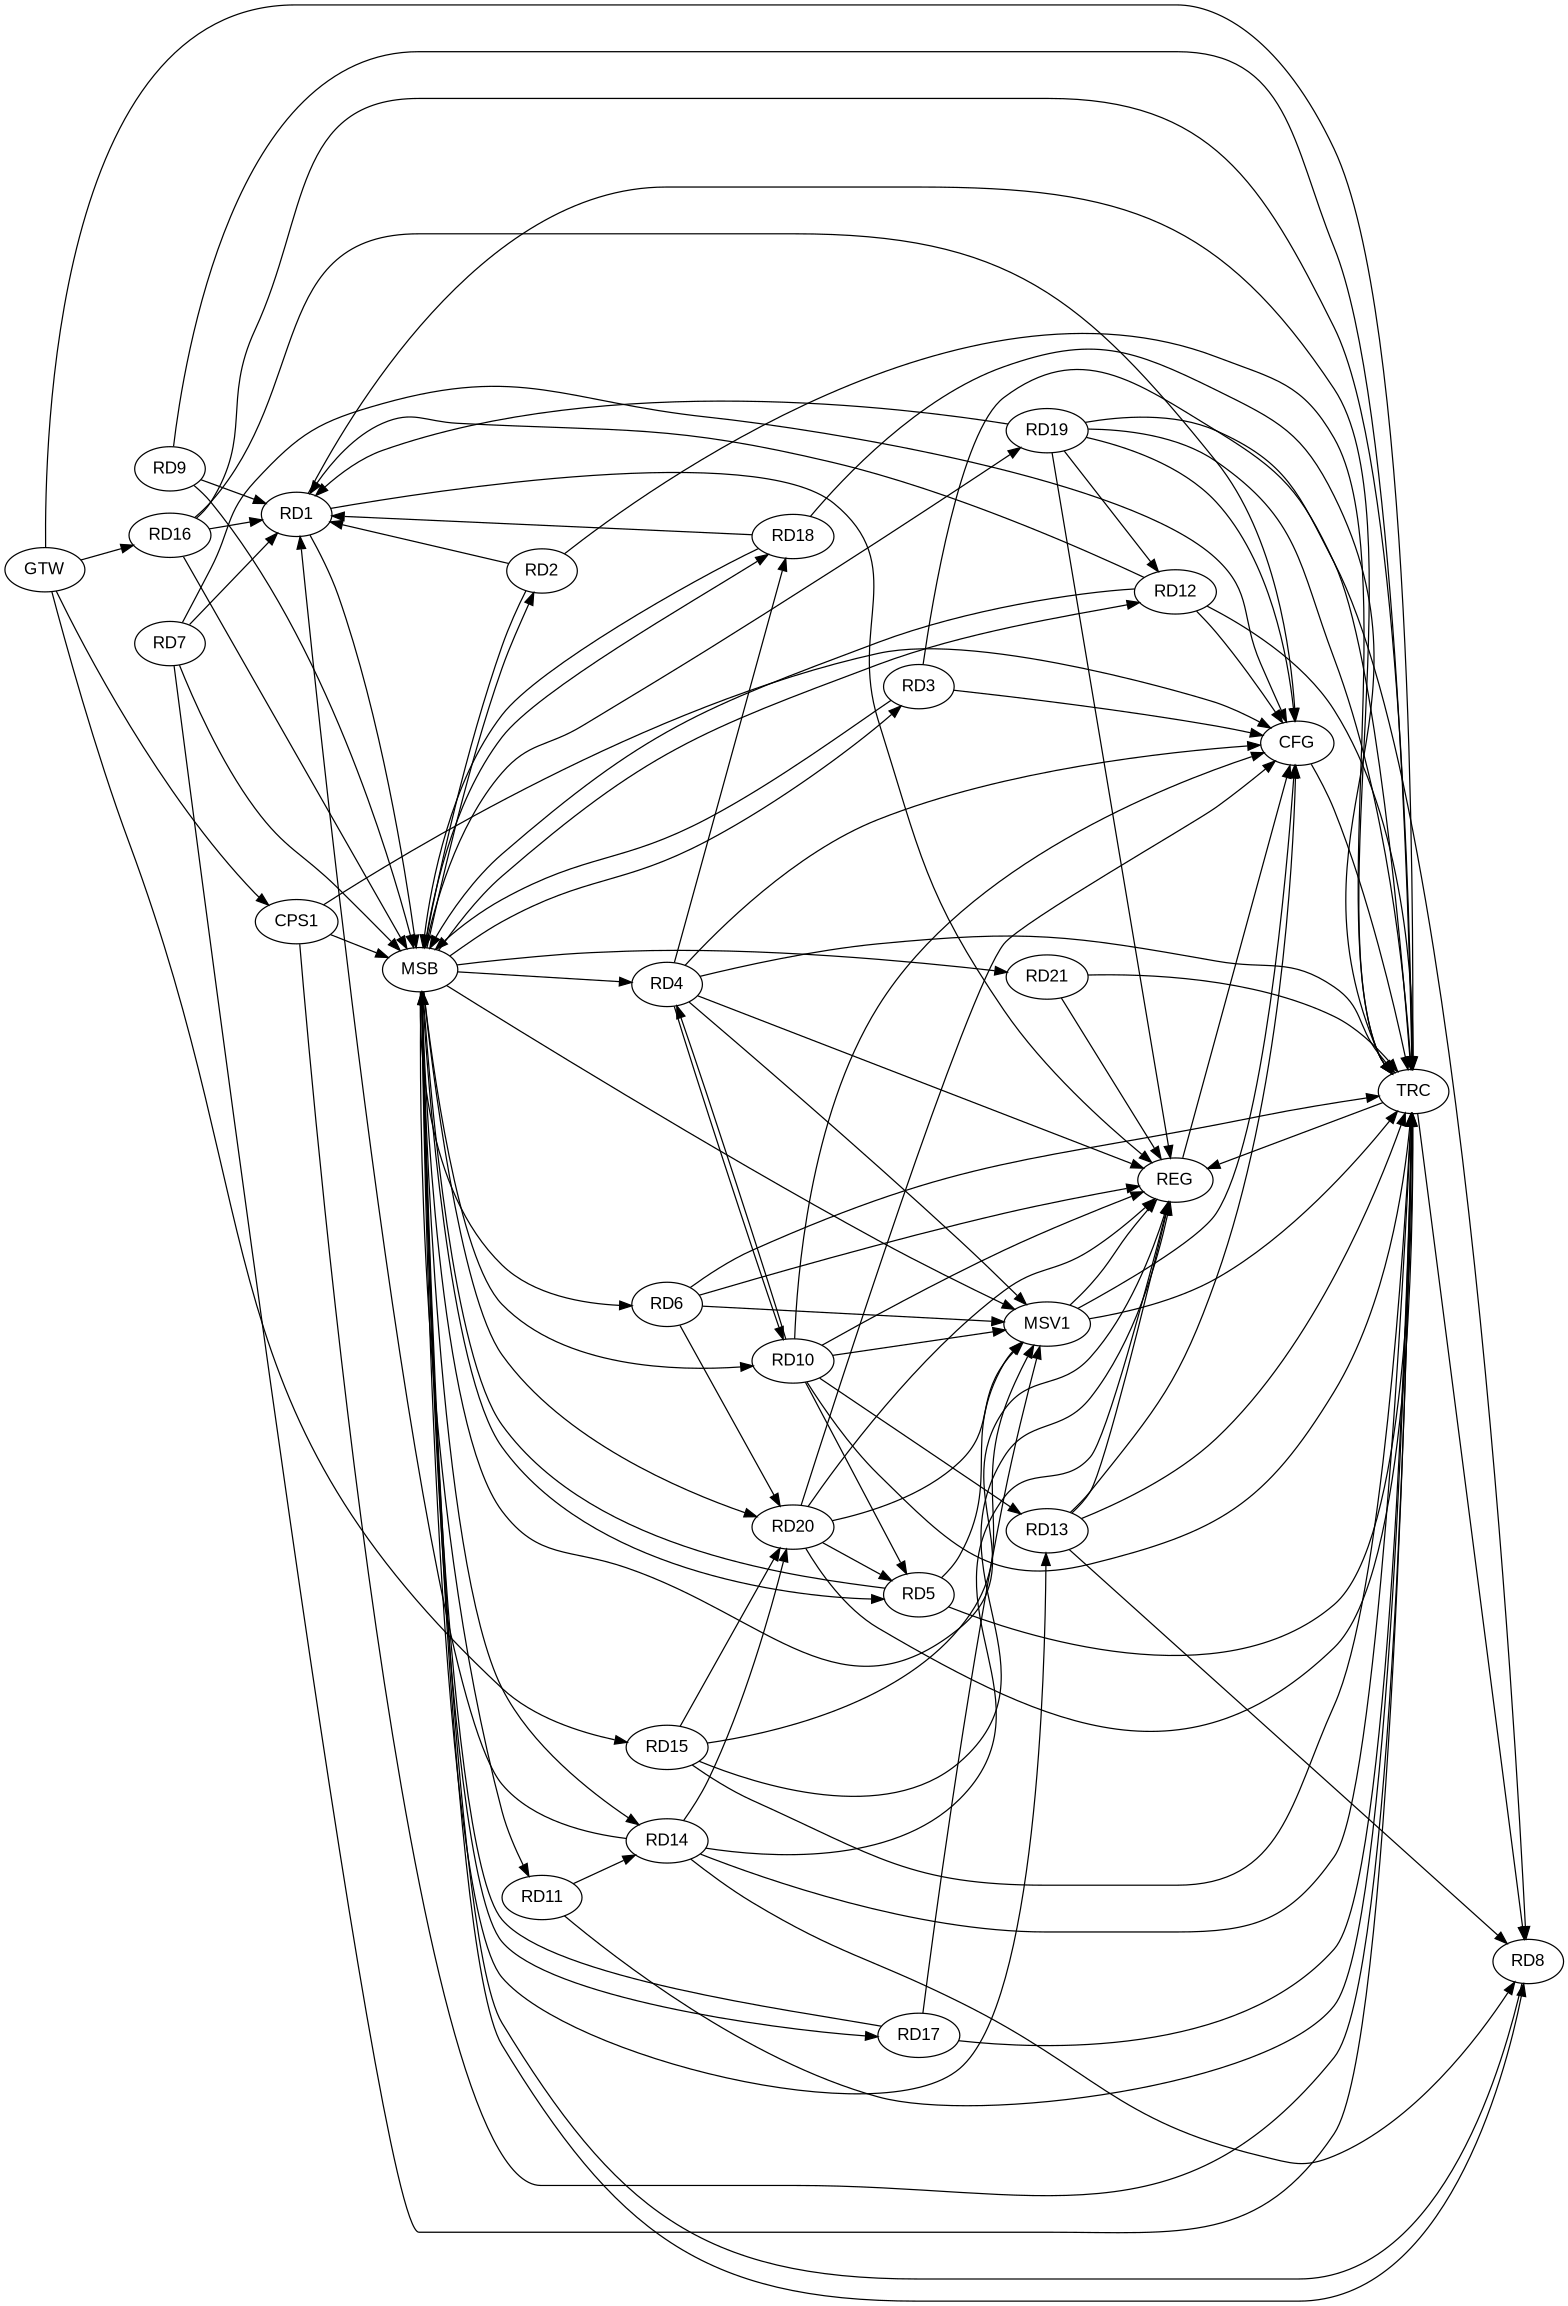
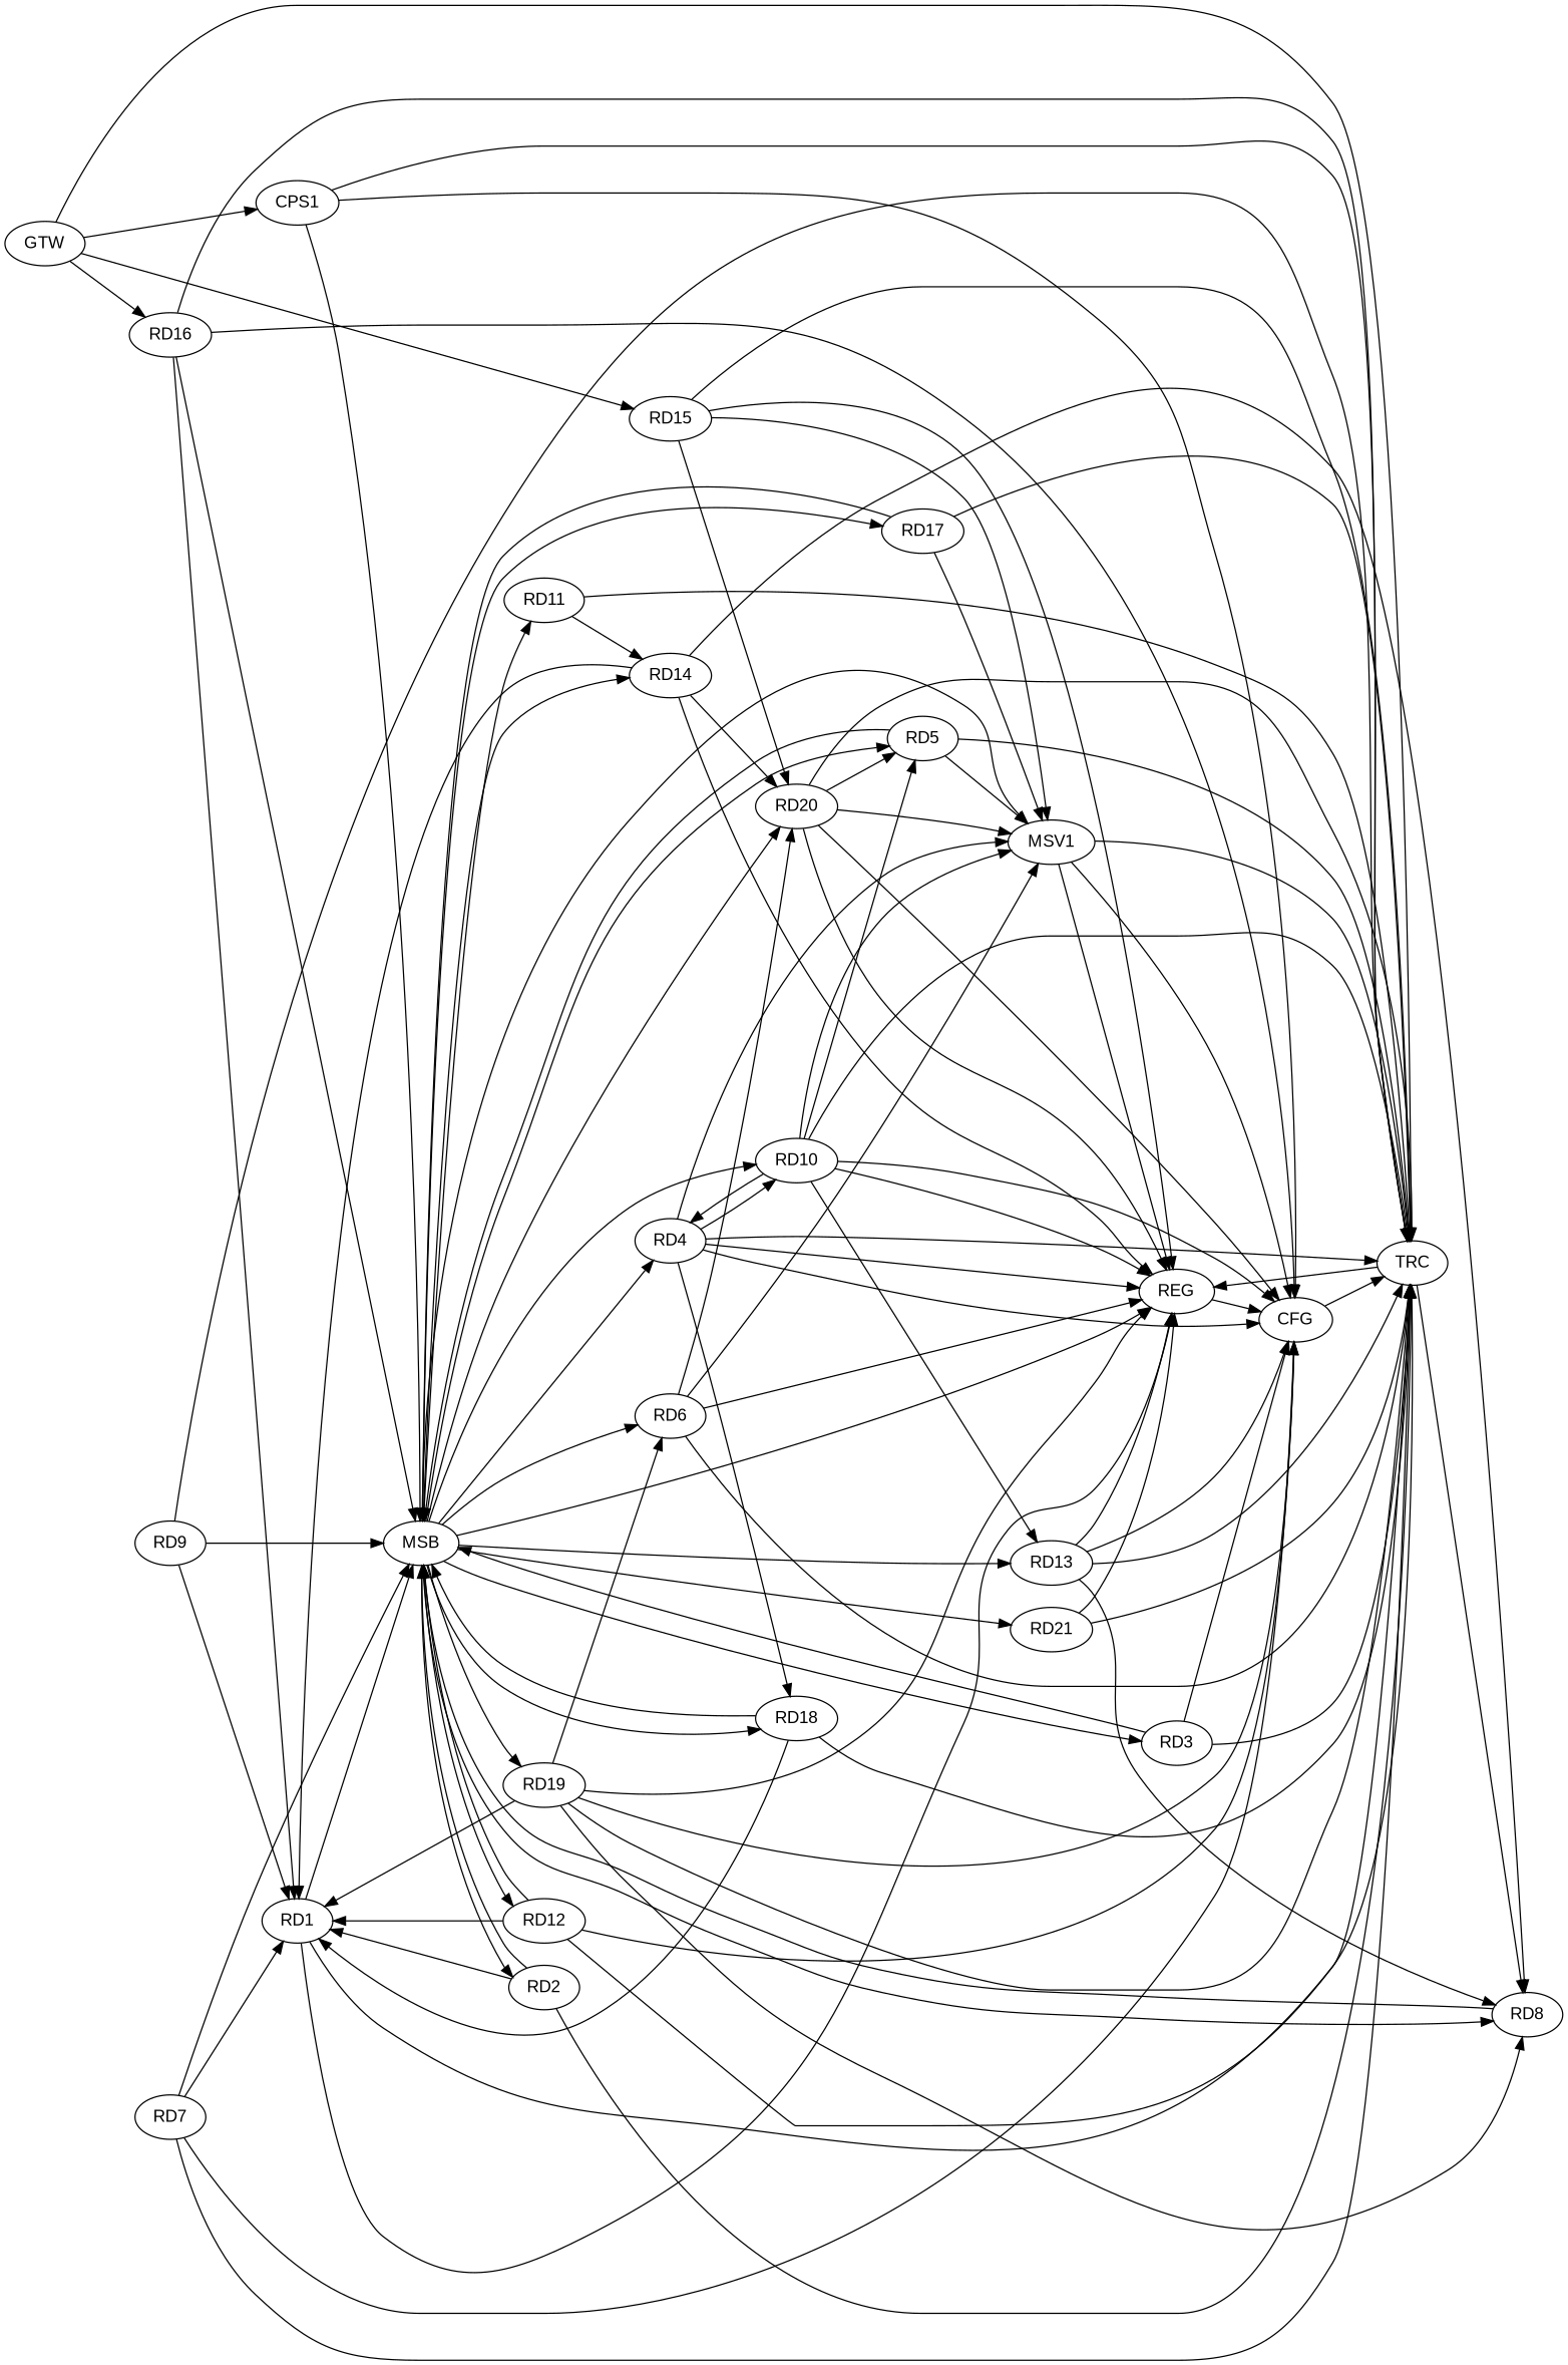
  strict digraph {
    fontname="Liberation Sans"
    rankdir=LR
    node [fontname="Liberation Sans"]
    edge [fontname="Liberation Sans"]
    n1 [label=RD1]
    n2 [label=MSB]
    n3 [label=TRC]
    n4 [label=REG]
    n5 [label=RD2]
    n6 [label=RD3]
    n7 [label=RD4]
    n8 [label=RD10]
    n9 [label=RD18]
    n10 [label=MSV1]
    n11 [label=RD5]
    n12 [label=RD6]
    n13 [label=RD20]
    n14 [label=RD8]
    n15 [label=RD13]
    n16 [label=RD11]
    n17 [label=RD14]
    n18 [label=RD12]
    n19 [label=RD17]
    n20 [label=RD19]
    n21 [label=RD21]
    n22 [label=CFG]
    n23 [label=RD7]
    n24 [label=RD9]
    n25 [label=RD15]
    n26 [label=RD16]
    n27 [label=CPS1]
    n28 [label=GTW]
    n1 -> n2
    n1 -> n3
    n1 -> n4
    n2 -> n4
    n2 -> n5
    n2 -> n6
    n2 -> n7
    n2 -> n8
    n2 -> n9
    n2 -> n10
    n2 -> n11
    n2 -> n12
    n2 -> n13
    n2 -> n14
    n2 -> n15
    n2 -> n16
    n2 -> n17
    n2 -> n18
    n2 -> n19
    n2 -> n20
    n2 -> n21
    n3 -> n4
    n3 -> n14
    n4 -> n22
    n5 -> n1
    n5 -> n2
    n5 -> n3
    n6 -> n2
    n6 -> n3
    n6 -> n22
    n7 -> n3
    n7 -> n4
    n7 -> n8
    n7 -> n9
    n7 -> n10
    n7 -> n22
    n8 -> n3
    n8 -> n4
    n8 -> n7
    n8 -> n10
    n8 -> n11
    n8 -> n15
    n8 -> n22
    n9 -> n1
    n9 -> n2
    n9 -> n3
    n10 -> n3
    n10 -> n4
    n10 -> n22
    n11 -> n2
    n11 -> n3
    n11 -> n10
    n12 -> n3
    n12 -> n4
    n12 -> n10
    n12 -> n13
    n13 -> n3
    n13 -> n4
    n13 -> n10
    n13 -> n11
    n13 -> n22
    n14 -> n2
    n15 -> n3
    n15 -> n4
    n15 -> n14
    n15 -> n22
    n16 -> n3
    n16 -> n17
    n17 -> n1
-   n17 -> n3
    n17 -> n4
    n17 -> n13
    n17 -> n14
    n18 -> n1
    n18 -> n2
    n18 -> n3
    n18 -> n22
    n19 -> n2
    n19 -> n3
    n19 -> n10
    n20 -> n1
    n20 -> n3
    n20 -> n4
-   n20 -> n18
+   n20 -> n12
    n20 -> n14
    n20 -> n22
    n21 -> n3
    n21 -> n4
    n22 -> n3
    n23 -> n1
    n23 -> n2
    n23 -> n3
    n23 -> n22
    n24 -> n1
    n24 -> n2
    n24 -> n3
    n25 -> n3
    n25 -> n4
    n25 -> n10
    n25 -> n13
    n26 -> n1
    n26 -> n2
    n26 -> n3
    n26 -> n22
    n27 -> n2
    n27 -> n3
    n27 -> n22
    n28 -> n3
    n28 -> n25
    n28 -> n26
    n28 -> n27
  }
